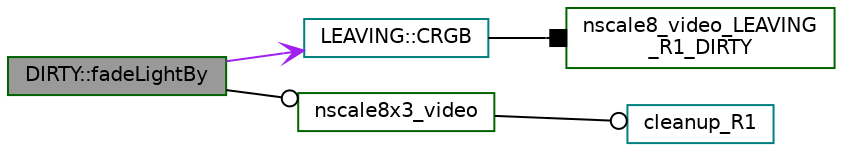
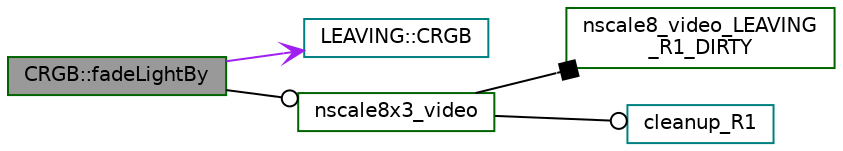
  digraph {
    rankdir=LR
    node [color=darkgreen fillcolor=white fontname=Helvetica fontsize=10 shape=box style=filled]
    edge [arrowhead=odot color=black fontname=Helvetica fontsize=10 labelfontname=Helvetica labelfontsize=10 style=solid]
-   n1 [fillcolor=grey60 fontcolor=black height=0.2 label="DIRTY::fadeLightBy" width=0.4]
+   n1 [fillcolor=grey60 fontcolor=black height=0.2 label="CRGB::fadeLightBy" width=0.4]
    n2 [color=teal height=0.2 label="LEAVING::CRGB" width=0.4]
    n3 [height=0.2 label=nscale8x3_video width=0.4]
    n4 [color=teal height=0.2 label=cleanup_R1 width=0.4]
    n5 [height=0.2 label="nscale8_video_LEAVING\l_R1_DIRTY" width=0.4]
    n1 -> n2 [arrowhead=vee color=purple]
    n1 -> n3
    n3 -> n4
-   n2 -> n5 [arrowhead=box]
+   n3 -> n5 [arrowhead=box]
  }
